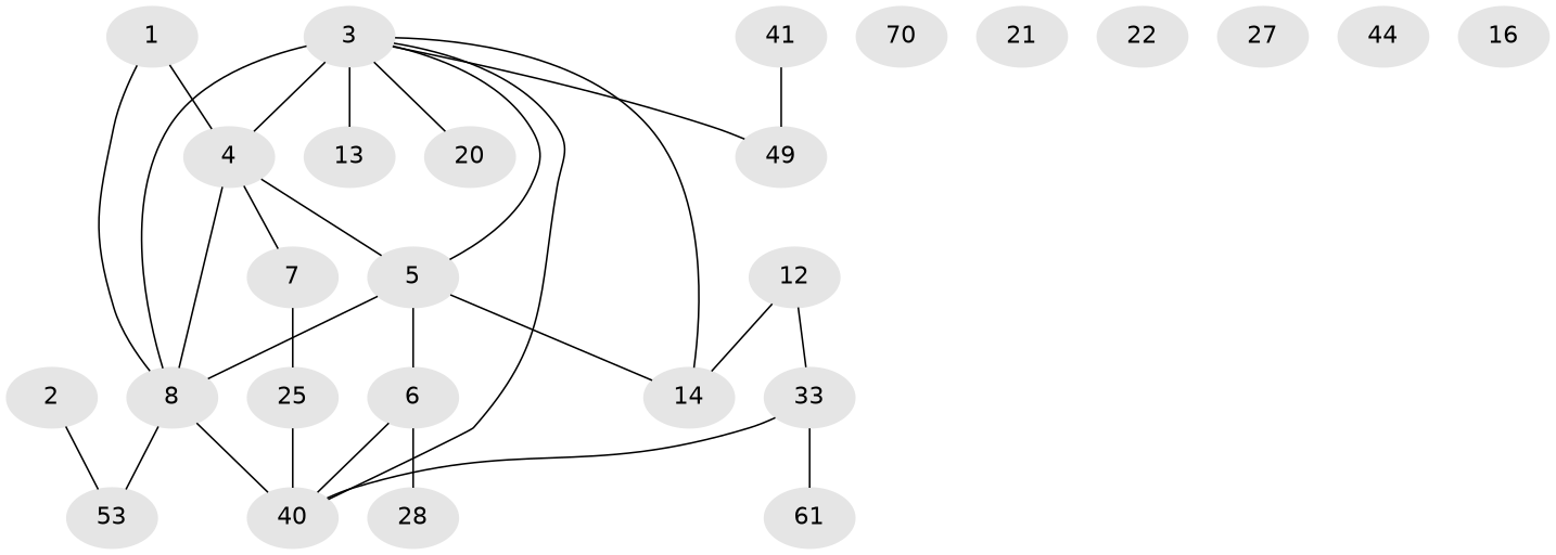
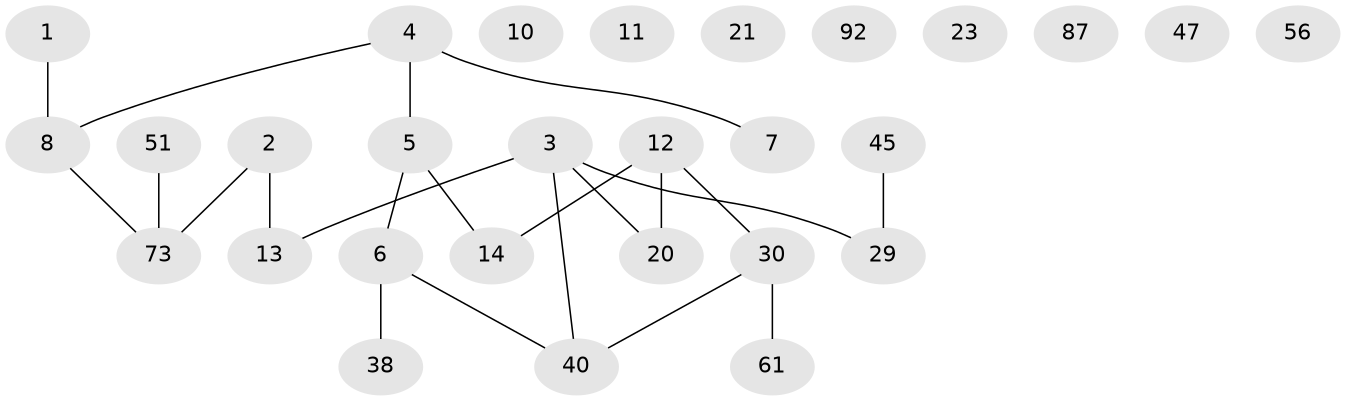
  graph {
    fontname="DejaVu Sans"
    node [color=gray90 fontname="DejaVu Sans" style=filled]
    edge [fontname="DejaVu Sans"]
    1 [super="+44"]
    4 [super="+24"]
    8 [super="+9+19"]
    5 [super="+41"]
    7
-   53 [super="+60+54"]
+   53 [super="+60+54" label=73]
    40 [super="+42"]
    14 [super="+38+16"]
    13 [super="+15"]
    2
    3 [super="+33+17+48"]
    20
-   49
+   49 [label=29]
    6
-   45 [label=41]
-   30 [super="+34" label=33]
+   45
+   30 [super="+34"]
    61
-   28 [super="+59"]
-   25
-   10 [super="+46" label=70]
+   28 [super="+59" label=38]
+   10 [super="+46"]
+   11
    12
    21
-   22
-   27
-   47 [label=44]
-   56 [label=16]
-   1 -- 4
+   22 [label=92]
+   23 [super="+31"]
+   27 [label=87]
+   47
+   51
+   56
    1 -- 8
    4 -- 8
    4 -- 5
    4 -- 7
    8 -- 53
-   8 -- 40 [weight=3]
-   5 -- 8 [weight=2]
    5 -- 14
    5 -- 6
-   7 -- 25
    2 -- 53
-   3 -- 4 [weight=2]
-   3 -- 8 [weight=3]
-   3 -- 5
+   2 -- 13
    3 -- 40
-   3 -- 14 [weight=2]
    3 -- 13 [weight=2]
    3 -- 20
    3 -- 49
    6 -- 40
    6 -- 28
    45 -- 49
    30 -- 40
    30 -- 61
-   25 -- 40
    12 -- 14
+   12 -- 20
    12 -- 30
+   51 -- 53
  }
